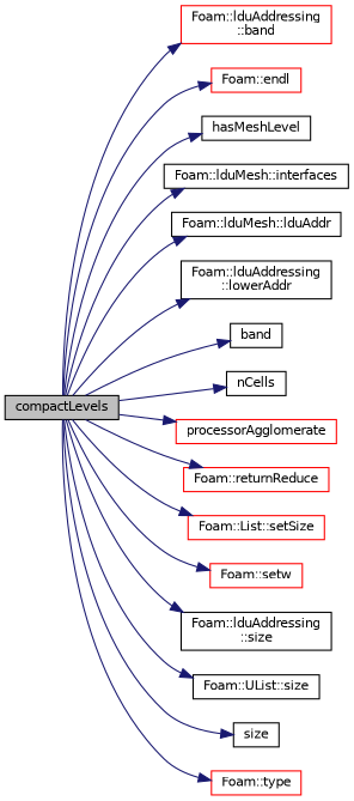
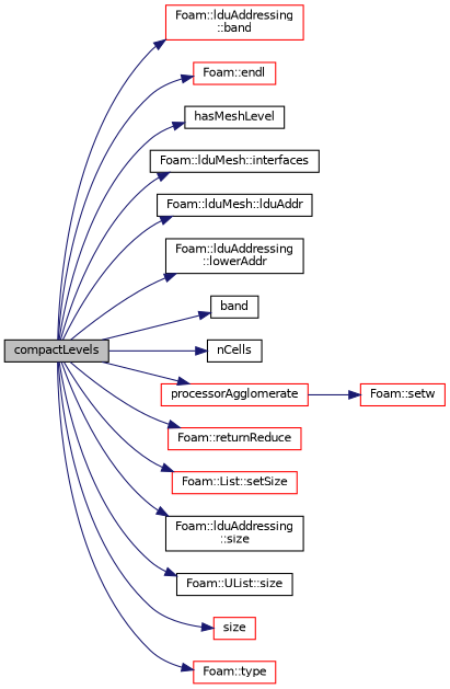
  digraph {
    rankdir=LR
    node [color=black fontname=Helvetica fontsize=10 shape=record]
    edge [color=midnightblue fontname=Helvetica fontsize=10 labelfontname=Helvetica labelfontsize=10 style=solid]
    n1 [fillcolor=grey75 fontcolor=black height=0.2 label=compactLevels style=filled width=0.4]
    n2 [color=red height=0.2 label="Foam::lduAddressing\l::band" width=0.4]
    n3 [color=red height=0.2 label="Foam::endl" width=0.4]
    n4 [height=0.2 label=hasMeshLevel width=0.4]
    n5 [height=0.2 label="Foam::lduMesh::interfaces" width=0.4]
    n6 [height=0.2 label="Foam::lduMesh::lduAddr" width=0.4]
    n7 [height=0.2 label="Foam::lduAddressing\l::lowerAddr" width=0.4]
    n8 [height=0.2 label=band width=0.4]
    n9 [height=0.2 label=nCells width=0.4]
    n10 [color=red height=0.2 label=processorAgglomerate width=0.4]
    n11 [color=red height=0.2 label="Foam::returnReduce" width=0.4]
    n12 [color=red height=0.2 label="Foam::List::setSize" width=0.4]
    n13 [color=red height=0.2 label="Foam::setw" width=0.4]
    n14 [height=0.2 label="Foam::lduAddressing\l::size" width=0.4]
    n15 [height=0.2 label="Foam::UList::size" width=0.4]
-   n16 [height=0.2 label=size width=0.4]
+   n16 [color=red height=0.2 label=size width=0.4]
    n17 [color=red height=0.2 label="Foam::type" width=0.4]
    n1 -> n2
    n1 -> n3
    n1 -> n4
    n1 -> n5
    n1 -> n6
    n1 -> n7
    n1 -> n8
    n1 -> n9
    n1 -> n10
    n1 -> n11
    n1 -> n12
-   n1 -> n13
+   n10 -> n13
    n1 -> n14
    n1 -> n15
    n1 -> n16
    n1 -> n17
  }
